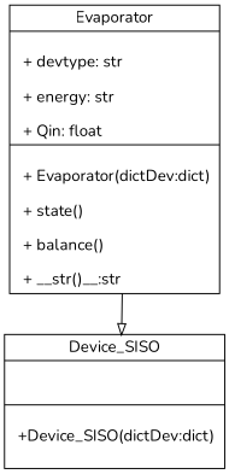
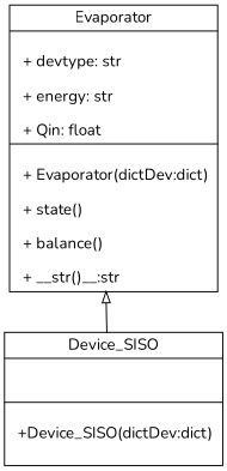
  digraph {
    rankdir=BT
    fontname=Nunito
    node [color=black fontcoor=black shape=record style=solid fontname=Nunito]
    n1 [label="{Device_SISO|\n               \l|\n               +Device_SISO(dictDev:dict)\l\n               }"]
    n2 [label="{Evaporator|\n               + devtype: str\l\n               + energy: str\l \n               + Qin: float\l|\n               + Evaporator(dictDev:dict)\l\n               + state()\l \n               + balance()\l \n               + __str()__:str\l}"]
-   n2 -> n1 [arrowhead=empty arrowtail=none style=solid fontname=Nunito]
+   n1 -> n2 [arrowhead=empty arrowtail=none style=solid fontname=Nunito]
  }
